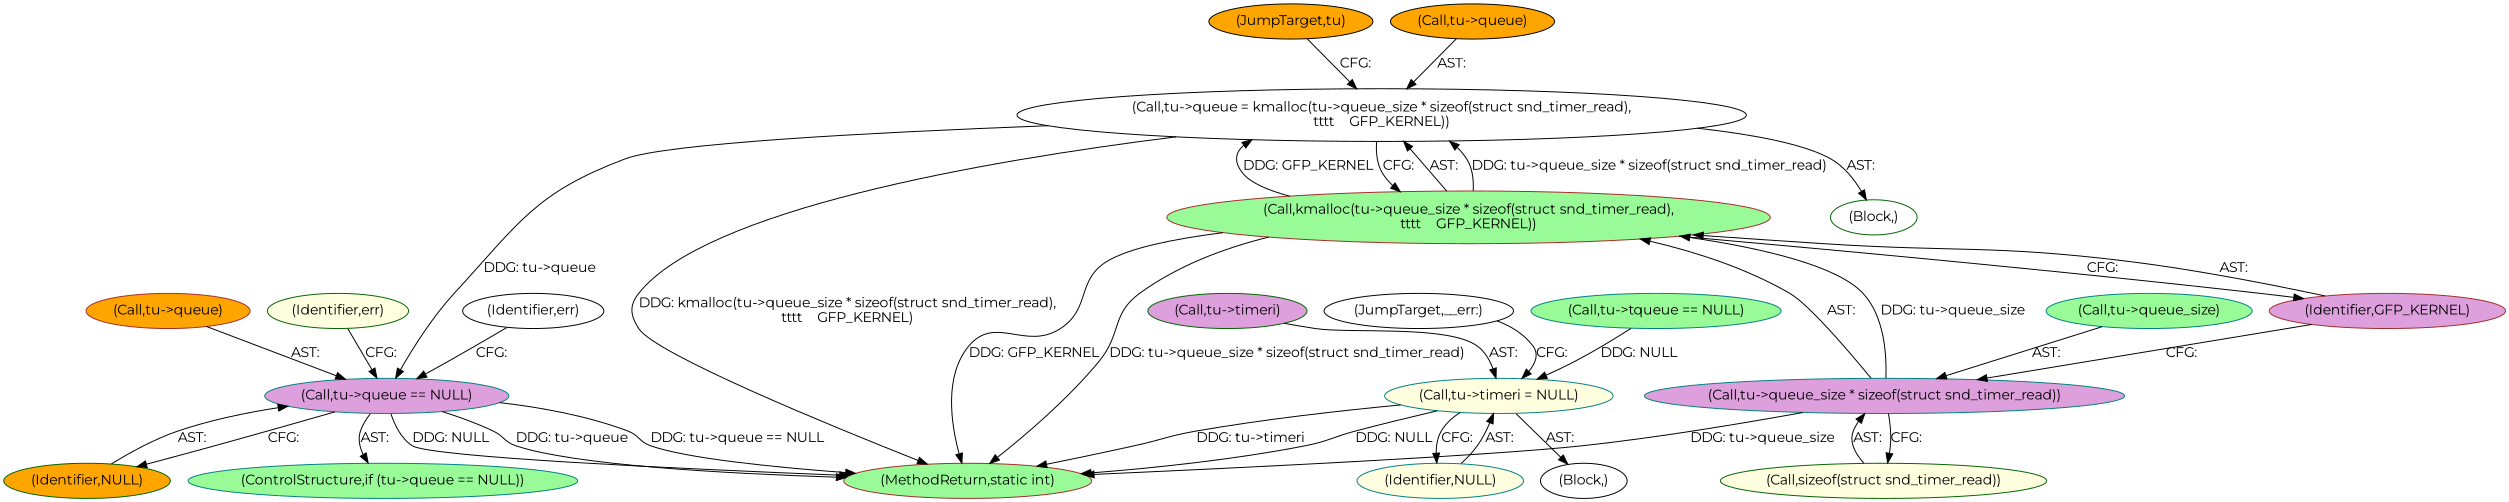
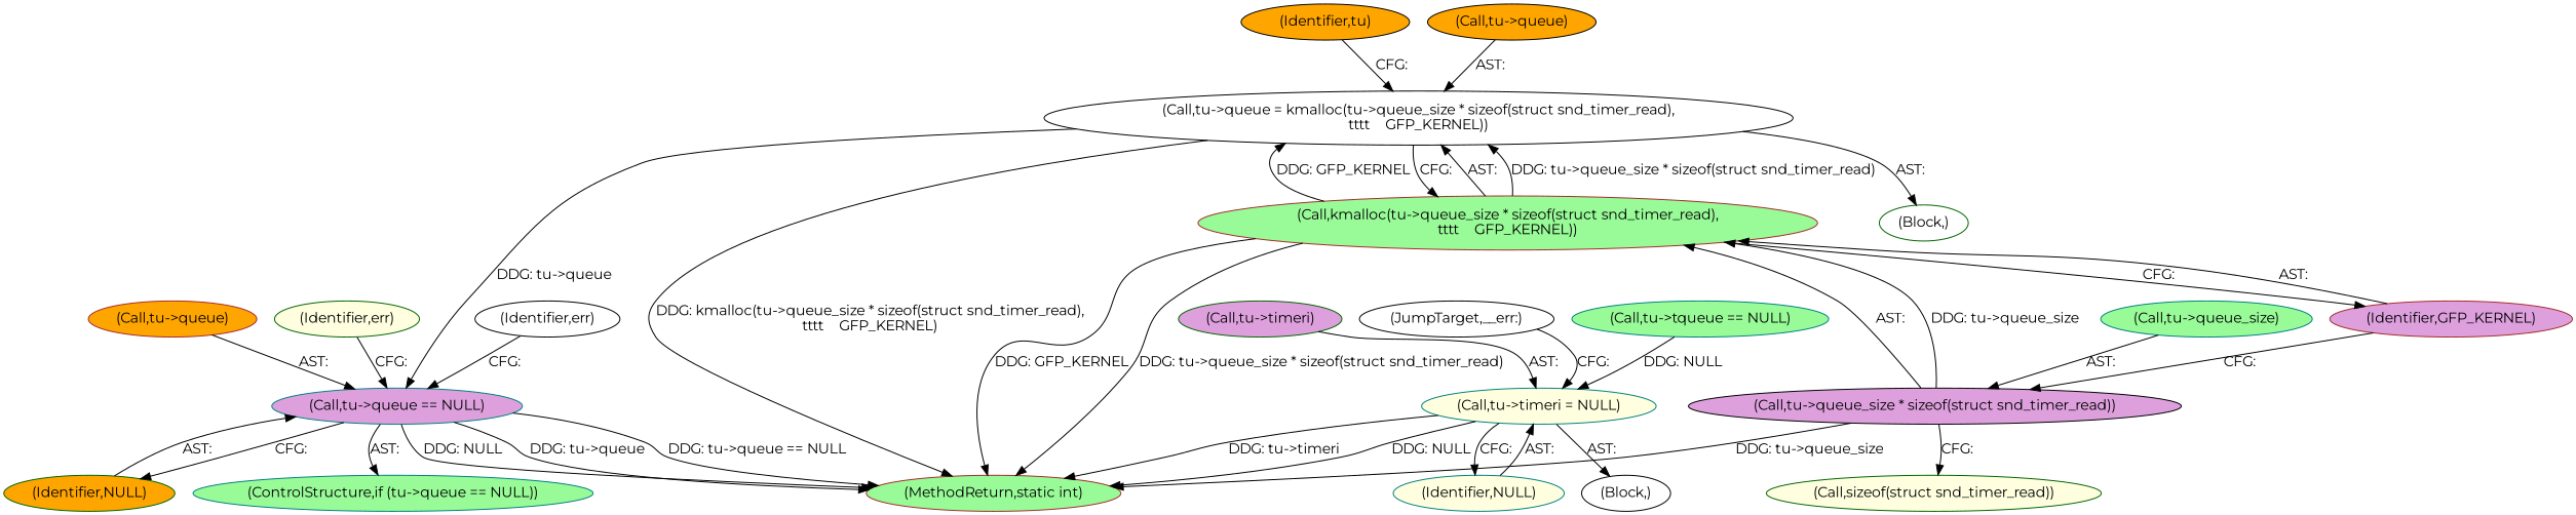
  digraph {
    fontname=Montserrat
    node [color=black fillcolor=white fontname=Montserrat style=filled]
    edge [fontname=Montserrat]
    n1 [label="(Call,tu->queue = kmalloc(tu->queue_size * sizeof(struct snd_timer_read),\n\t\t\t\t    GFP_KERNEL))"]
    n2 [color=brown fillcolor=palegreen label="(Call,kmalloc(tu->queue_size * sizeof(struct snd_timer_read),\n\t\t\t\t    GFP_KERNEL))"]
    n3 [color=teal fillcolor=plum label="(Call,tu->queue == NULL)"]
    n4 [color=brown fillcolor=palegreen label="(MethodReturn,static int)"]
    n5 [color=darkgreen label="(Block,)"]
    n6 [color=brown fillcolor=plum label="(Identifier,GFP_KERNEL)"]
    n7 [color=darkgreen fillcolor=orange label="(Identifier,NULL)"]
    n8 [color=teal fillcolor=palegreen label="(ControlStructure,if (tu->queue == NULL))"]
-   n9 [color=teal fillcolor=plum label="(Call,tu->queue_size * sizeof(struct snd_timer_read))"]
+   n9 [fillcolor=plum label="(Call,tu->queue_size * sizeof(struct snd_timer_read))"]
    n10 [color=darkgreen fillcolor=lightyellow label="(Call,sizeof(struct snd_timer_read))"]
    n11 [color=teal fillcolor=lightyellow label="(Call,tu->timeri = NULL)"]
    n12 [label="(Block,)"]
    n13 [color=teal fillcolor=lightyellow label="(Identifier,NULL)"]
-   n14 [fillcolor=orange label="(JumpTarget,tu)"]
+   n14 [fillcolor=orange label="(Identifier,tu)"]
    n15 [label="(Identifier,err)"]
    n16 [color=brown fillcolor=orange label="(Call,tu->queue)"]
    n17 [color=teal fillcolor=palegreen label="(Call,tu->tqueue == NULL)"]
    n18 [color=darkgreen fillcolor=plum label="(Call,tu->timeri)"]
    n19 [label="(JumpTarget,__err:)"]
    n20 [color=darkgreen fillcolor=lightyellow label="(Identifier,err)"]
    n21 [color=teal fillcolor=palegreen label="(Call,tu->queue_size)"]
    n22 [fillcolor=orange label="(Call,tu->queue)"]
    n1 -> n2 [label="CFG: "]
    n1 -> n3 [label="DDG: tu->queue"]
    n1 -> n4 [label="DDG: kmalloc(tu->queue_size * sizeof(struct snd_timer_read),\n\t\t\t\t    GFP_KERNEL)"]
    n1 -> n5 [label="AST: "]
    n2 -> n1 [label="AST: "]
    n2 -> n1 [label="DDG: tu->queue_size * sizeof(struct snd_timer_read)"]
    n2 -> n1 [label="DDG: GFP_KERNEL"]
    n2 -> n4 [label="DDG: GFP_KERNEL"]
    n2 -> n4 [label="DDG: tu->queue_size * sizeof(struct snd_timer_read)"]
    n2 -> n6 [label="CFG: "]
    n3 -> n4 [label="DDG: tu->queue"]
    n3 -> n4 [label="DDG: tu->queue == NULL"]
    n3 -> n4 [label="DDG: NULL"]
    n3 -> n7 [label="CFG: "]
    n3 -> n8 [label="AST: "]
    n6 -> n2 [label="AST: "]
    n6 -> n9 [label="CFG: "]
    n7 -> n3 [label="AST: "]
    n9 -> n2 [label="AST: "]
    n9 -> n2 [label="DDG: tu->queue_size"]
    n9 -> n4 [label="DDG: tu->queue_size"]
    n9 -> n10 [label="CFG: "]
-   n10 -> n9 [label="AST: "]
    n11 -> n4 [label="DDG: tu->timeri"]
    n11 -> n4 [label="DDG: NULL"]
    n11 -> n12 [label="AST: "]
    n11 -> n13 [label="CFG: "]
    n13 -> n11 [label="AST: "]
    n14 -> n1 [label="CFG: "]
    n15 -> n3 [label="CFG: "]
    n16 -> n3 [label="AST: "]
    n17 -> n11 [label="DDG: NULL"]
    n18 -> n11 [label="AST: "]
    n19 -> n11 [label="CFG: "]
    n20 -> n3 [label="CFG: "]
    n21 -> n9 [label="AST: "]
    n22 -> n1 [label="AST: "]
  }
